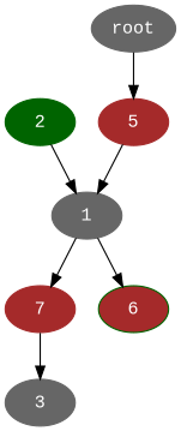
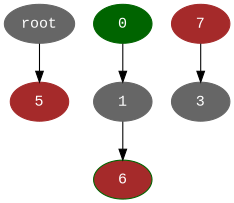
  digraph {
    fontname="Liberation Mono"
    node [color=gray40 fontcolor=white fontname="Liberation Mono" style=filled]
    edge [fontname="Liberation Mono"]
    5 [color=brown]
    1
    n3 [color=brown label=7]
    6 [color=darkgreen fillcolor=brown]
-   2 [color=darkgreen]
+   2 [color=darkgreen label=0]
    3
    root
-   5 -> 1
-   1 -> n3
    1 -> 6
    n3 -> 3
    2 -> 1
    root -> 5
  }
